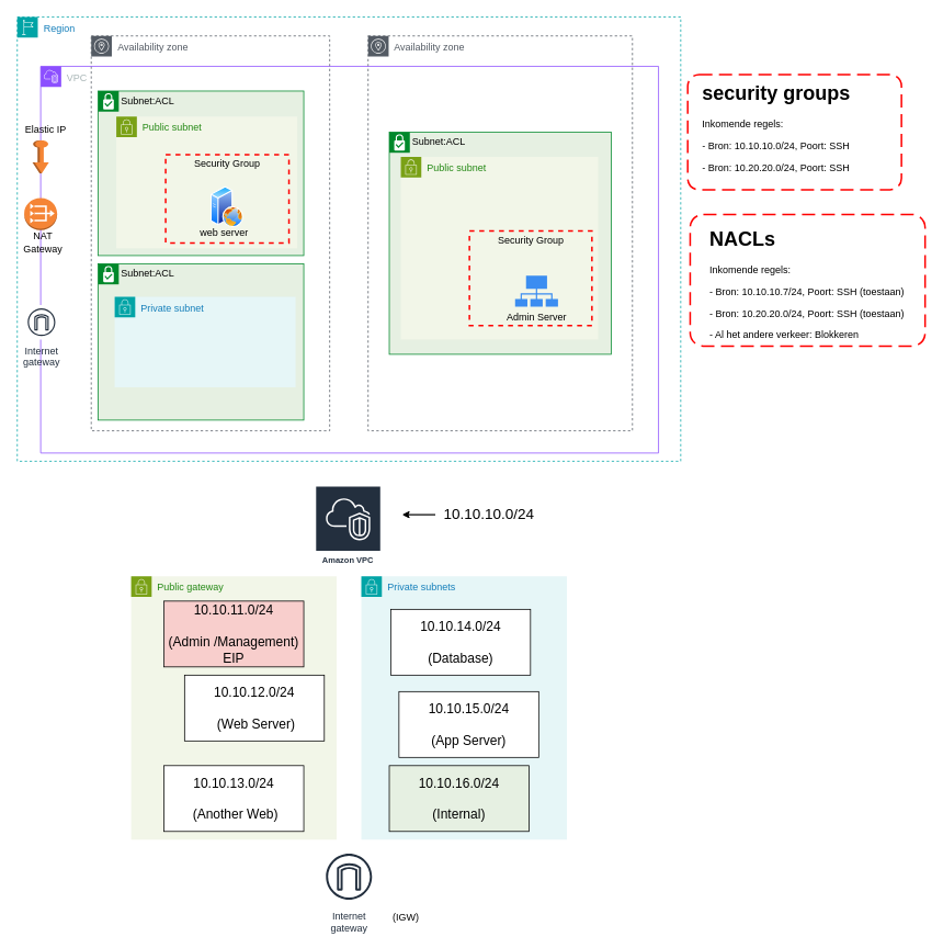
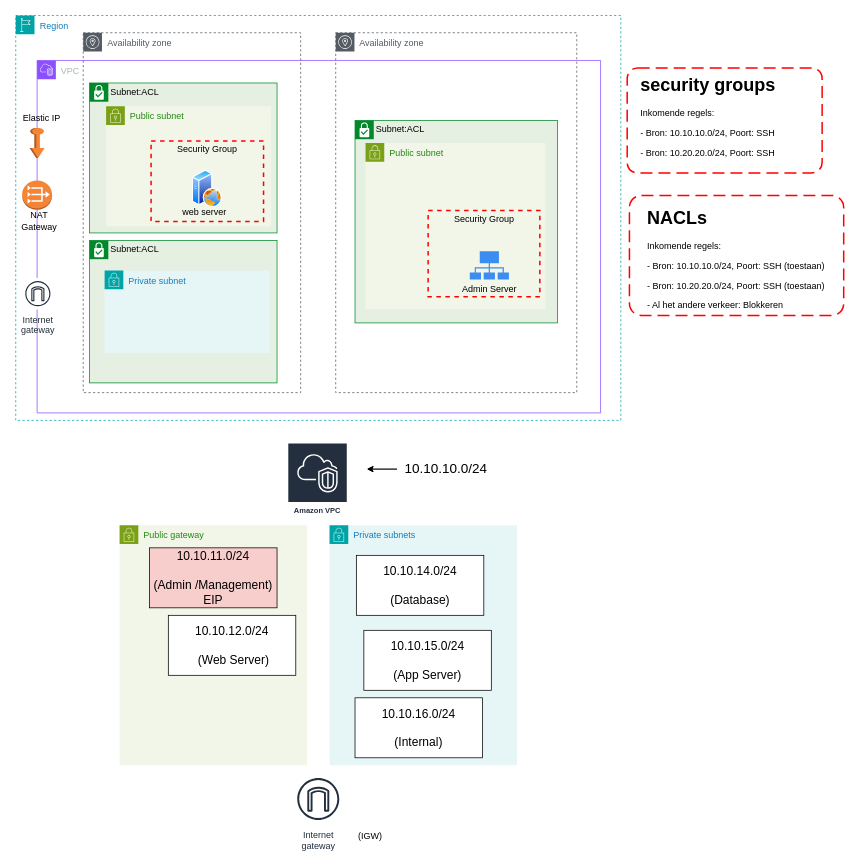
  <mxCell id="0" />
  <mxCell id="1" parent="0" />
  <mxCell id="2" value="Region" style="points=[[0,0],[0.25,0],[0.5,0],[0.75,0],[1,0],[1,0.25],[1,0.5],[1,0.75],[1,1],[0.75,1],[0.5,1],[0.25,1],[0,1],[0,0.75],[0,0.5],[0,0.25]];outlineConnect=0;gradientColor=none;html=1;whiteSpace=wrap;fontSize=12;fontStyle=0;container=1;pointerEvents=0;collapsible=0;recursiveResize=0;shape=mxgraph.aws4.group;grIcon=mxgraph.aws4.group_region;strokeColor=#00A4A6;fillColor=none;verticalAlign=top;align=left;spacingLeft=30;fontColor=#147EBA;dashed=1;" parent="1" vertex="1"><mxGeometry x="20.5" y="20" width="807" height="540" as="geometry" /></mxCell>
  <mxCell id="3" value="" style="sketch=0;html=1;aspect=fixed;strokeColor=none;shadow=0;fillColor=#3B8DF1;verticalAlign=top;labelPosition=center;verticalLabelPosition=bottom;shape=mxgraph.gcp2.connected" parent="2" vertex="1"><mxGeometry x="550" y="263" width="55.56" height="40" as="geometry" /></mxCell>
  <mxCell id="4" value="Admin server" style="text;html=1;strokeColor=none;fillColor=none;align=center;verticalAlign=middle;whiteSpace=wrap;rounded=0;" parent="2" vertex="1"><mxGeometry x="539.78" y="302" width="76" height="30" as="geometry" /></mxCell>
  <mxCell id="5" value="Availability zone" style="sketch=0;outlineConnect=0;gradientColor=none;html=1;whiteSpace=wrap;fontSize=12;fontStyle=0;shape=mxgraph.aws4.group;grIcon=mxgraph.aws4.group_availability_zone;strokeColor=#545B64;fillColor=none;verticalAlign=top;align=left;spacingLeft=30;fontColor=#545B64;dashed=1;" parent="2" vertex="1"><mxGeometry x="426.75" y="23" width="321.5" height="480" as="geometry" /></mxCell>
  <mxCell id="6" value="Availability zone" style="sketch=0;outlineConnect=0;gradientColor=none;html=1;whiteSpace=wrap;fontSize=12;fontStyle=0;shape=mxgraph.aws4.group;grIcon=mxgraph.aws4.group_availability_zone;strokeColor=#545B64;fillColor=none;verticalAlign=top;align=left;spacingLeft=30;fontColor=#545B64;dashed=1;" parent="2" vertex="1"><mxGeometry x="90" y="23" width="290" height="480" as="geometry" /></mxCell>
  <mxCell id="7" value="VPC&lt;br&gt;" style="points=[[0,0],[0.25,0],[0.5,0],[0.75,0],[1,0],[1,0.25],[1,0.5],[1,0.75],[1,1],[0.75,1],[0.5,1],[0.25,1],[0,1],[0,0.75],[0,0.5],[0,0.25]];outlineConnect=0;gradientColor=none;html=1;whiteSpace=wrap;fontSize=12;fontStyle=0;container=1;pointerEvents=0;collapsible=0;recursiveResize=0;shape=mxgraph.aws4.group;grIcon=mxgraph.aws4.group_vpc2;strokeColor=#8C4FFF;fillColor=none;verticalAlign=top;align=left;spacingLeft=30;fontColor=#AAB7B8;dashed=0;" parent="2" vertex="1"><mxGeometry x="28.5" y="60" width="751.5" height="470" as="geometry" /></mxCell>
  <mxCell id="8" value="Subnet:ACL" style="shape=mxgraph.ibm.box;prType=subnet;fontStyle=0;verticalAlign=top;align=left;spacingLeft=32;spacingTop=4;fillColor=#E6F0E2;rounded=0;whiteSpace=wrap;html=1;strokeColor=#00882B;strokeWidth=1;dashed=0;container=1;spacing=-4;collapsible=0;expand=0;recursiveResize=0;" vertex="1" parent="7"><mxGeometry x="70" y="30" width="250" height="200" as="geometry" /></mxCell>
  <mxCell id="9" value="Public subnet" style="points=[[0,0],[0.25,0],[0.5,0],[0.75,0],[1,0],[1,0.25],[1,0.5],[1,0.75],[1,1],[0.75,1],[0.5,1],[0.25,1],[0,1],[0,0.75],[0,0.5],[0,0.25]];outlineConnect=0;gradientColor=none;html=1;whiteSpace=wrap;fontSize=12;fontStyle=0;container=1;pointerEvents=0;collapsible=0;recursiveResize=0;shape=mxgraph.aws4.group;grIcon=mxgraph.aws4.group_security_group;grStroke=0;strokeColor=#7AA116;fillColor=#F2F6E8;verticalAlign=top;align=left;spacingLeft=30;fontColor=#248814;dashed=0;" parent="8" vertex="1"><mxGeometry x="22" y="31" width="220" height="160" as="geometry" /></mxCell>
  <mxCell id="10" value="Security Group" style="fontStyle=0;verticalAlign=top;align=center;spacingTop=-2;fillColor=none;rounded=0;whiteSpace=wrap;html=1;strokeColor=#FF0000;strokeWidth=2;dashed=1;container=1;collapsible=0;expand=0;recursiveResize=0;" parent="9" vertex="1"><mxGeometry x="60" y="46.25" width="150" height="107.5" as="geometry" /></mxCell>
  <mxCell id="11" value="" style="image;aspect=fixed;perimeter=ellipsePerimeter;html=1;align=center;shadow=0;dashed=0;spacingTop=3;image=img/lib/active_directory/web_server.svg;" parent="10" vertex="1"><mxGeometry x="55" y="38.75" width="40" height="50" as="geometry" /></mxCell>
  <mxCell id="12" value="web server" style="text;html=1;strokeColor=none;fillColor=none;align=center;verticalAlign=middle;whiteSpace=wrap;rounded=0;" parent="10" vertex="1"><mxGeometry x="34" y="80.75" width="75" height="30" as="geometry" /></mxCell>
  <mxCell id="13" value="Subnet:ACL" style="shape=mxgraph.ibm.box;prType=subnet;fontStyle=0;verticalAlign=top;align=left;spacingLeft=32;spacingTop=4;fillColor=#E6F0E2;rounded=0;whiteSpace=wrap;html=1;strokeColor=#00882B;strokeWidth=1;dashed=0;container=1;spacing=-4;collapsible=0;expand=0;recursiveResize=0;" vertex="1" parent="8"><mxGeometry y="210" width="250" height="190" as="geometry" /></mxCell>
  <mxCell id="14" value="Private subnet" style="points=[[0,0],[0.25,0],[0.5,0],[0.75,0],[1,0],[1,0.25],[1,0.5],[1,0.75],[1,1],[0.75,1],[0.5,1],[0.25,1],[0,1],[0,0.75],[0,0.5],[0,0.25]];outlineConnect=0;gradientColor=none;html=1;whiteSpace=wrap;fontSize=12;fontStyle=0;container=1;pointerEvents=0;collapsible=0;recursiveResize=0;shape=mxgraph.aws4.group;grIcon=mxgraph.aws4.group_security_group;grStroke=0;strokeColor=#00A4A6;fillColor=#E6F6F7;verticalAlign=top;align=left;spacingLeft=30;fontColor=#147EBA;dashed=0;" parent="13" vertex="1"><mxGeometry x="20" y="40" width="220" height="110" as="geometry" /></mxCell>
  <mxCell id="15" value="" style="outlineConnect=0;dashed=0;verticalLabelPosition=bottom;verticalAlign=top;align=center;html=1;shape=mxgraph.aws3.vpc_nat_gateway;fillColor=#F58536;gradientColor=none;" vertex="1" parent="7"><mxGeometry x="-20" y="160" width="40" height="39" as="geometry" /></mxCell>
  <mxCell id="16" value="NAT Gateway" style="text;html=1;strokeColor=none;fillColor=none;align=center;verticalAlign=middle;whiteSpace=wrap;rounded=0;" vertex="1" parent="7"><mxGeometry x="-27" y="199" width="60" height="30" as="geometry" /></mxCell>
  <mxCell id="17" value="Internet&#10;gateway" style="sketch=0;outlineConnect=0;fontColor=#232F3E;gradientColor=none;strokeColor=#232F3E;fillColor=#ffffff;dashed=0;verticalLabelPosition=bottom;verticalAlign=top;align=center;html=1;fontSize=12;fontStyle=0;aspect=fixed;shape=mxgraph.aws4.resourceIcon;resIcon=mxgraph.aws4.internet_gateway;" vertex="1" parent="7"><mxGeometry x="-20" y="290" width="42" height="42" as="geometry" /></mxCell>
  <mxCell id="18" value="Elastic IP" style="text;html=1;align=center;verticalAlign=middle;resizable=0;points=[];autosize=1;strokeColor=none;fillColor=none;" vertex="1" parent="7"><mxGeometry x="-29" y="62" width="70" height="30" as="geometry" /></mxCell>
  <mxCell id="19" value="Subnet:ACL" style="shape=mxgraph.ibm.box;prType=subnet;fontStyle=0;verticalAlign=top;align=left;spacingLeft=32;spacingTop=4;fillColor=#E6F0E2;rounded=0;whiteSpace=wrap;html=1;strokeColor=#00882B;strokeWidth=1;dashed=0;container=1;spacing=-4;collapsible=0;expand=0;recursiveResize=0;" parent="2" vertex="1"><mxGeometry x="452.5" y="140" width="270" height="270" as="geometry" /></mxCell>
  <mxCell id="20" value="Public subnet" style="points=[[0,0],[0.25,0],[0.5,0],[0.75,0],[1,0],[1,0.25],[1,0.5],[1,0.75],[1,1],[0.75,1],[0.5,1],[0.25,1],[0,1],[0,0.75],[0,0.5],[0,0.25]];outlineConnect=0;gradientColor=none;html=1;whiteSpace=wrap;fontSize=12;fontStyle=0;container=1;pointerEvents=0;collapsible=0;recursiveResize=0;shape=mxgraph.aws4.group;grIcon=mxgraph.aws4.group_security_group;grStroke=0;strokeColor=#7AA116;fillColor=#F2F6E8;verticalAlign=top;align=left;spacingLeft=30;fontColor=#248814;dashed=0;" parent="19" vertex="1"><mxGeometry x="14" y="30" width="240" height="222" as="geometry" /></mxCell>
  <mxCell id="21" value="Security Group" style="fontStyle=0;verticalAlign=top;align=center;spacingTop=-2;fillColor=none;rounded=0;whiteSpace=wrap;html=1;strokeColor=#FF0000;strokeWidth=2;dashed=1;container=1;collapsible=0;expand=0;recursiveResize=0;" parent="19" vertex="1"><mxGeometry x="97.5" y="120" width="149" height="115" as="geometry" /></mxCell>
  <mxCell id="22" value="" style="sketch=0;html=1;aspect=fixed;strokeColor=none;shadow=0;fillColor=#3B8DF1;verticalAlign=top;labelPosition=center;verticalLabelPosition=bottom;shape=mxgraph.gcp2.connected" vertex="1" parent="21"><mxGeometry x="55.56" y="54.5" width="52.17" height="37.56" as="geometry" /></mxCell>
  <mxCell id="23" value="Admin Server" style="text;html=1;align=center;verticalAlign=middle;resizable=0;points=[];autosize=1;strokeColor=none;fillColor=none;" vertex="1" parent="21"><mxGeometry x="31.64" y="90" width="100" height="30" as="geometry" /></mxCell>
  <mxCell id="24" value="" style="outlineConnect=0;dashed=0;verticalLabelPosition=bottom;verticalAlign=top;align=center;html=1;shape=mxgraph.aws3.elastic_ip;fillColor=#F58534;gradientColor=none;rotation=90;" vertex="1" parent="2"><mxGeometry x="8.5" y="160" width="40" height="20" as="geometry" /></mxCell>
  <mxCell id="25" value="" style="group" parent="1" vertex="1" connectable="0"><mxGeometry x="836" y="90" width="260" height="140" as="geometry" /></mxCell>
  <mxCell id="26" value="" style="rounded=1;arcSize=10;dashed=1;strokeColor=#ff0000;fillColor=none;gradientColor=none;dashPattern=8 4;strokeWidth=2;movable=1;resizable=1;rotatable=1;deletable=1;editable=1;locked=0;connectable=1;" parent="25" vertex="1"><mxGeometry width="260" height="140" as="geometry" /></mxCell>
  <mxCell id="27" value="&lt;h1&gt;security groups&lt;/h1&gt;&lt;p&gt;Inkomende regels:&lt;/p&gt;&lt;p&gt;- Bron: 10.10.10.0/24, Poort: SSH&lt;/p&gt;&lt;p&gt;- Bron: 10.20.20.0/24, Poort: SSH&lt;/p&gt;&lt;div&gt;&lt;br&gt;&lt;/div&gt;" style="text;html=1;strokeColor=none;fillColor=none;spacing=5;spacingTop=-20;whiteSpace=wrap;overflow=hidden;rounded=0;movable=1;resizable=1;rotatable=1;deletable=1;editable=1;locked=0;connectable=1;" parent="25" vertex="1"><mxGeometry x="12.5" y="2.5" width="235" height="135" as="geometry" /></mxCell>
  <mxCell id="28" value="" style="group" parent="1" vertex="1" connectable="0"><mxGeometry x="839" y="260" width="285.75" height="170" as="geometry" /></mxCell>
- <mxCell id="29" value="&lt;h1&gt;NACLs&lt;/h1&gt;&lt;p&gt;Inkomende regels:&lt;/p&gt;&lt;p&gt;- Bron: 10.10.10.7/24, Poort: SSH (toestaan)&lt;/p&gt;&lt;p&gt;- Bron: 10.20.20.0/24, Poort: SSH (toestaan)&lt;/p&gt;&lt;p&gt;- Al het andere verkeer: Blokkeren&lt;/p&gt;&lt;div&gt;&lt;br&gt;&lt;/div&gt;" style="text;html=1;strokeColor=none;fillColor=none;spacing=5;spacingTop=-20;whiteSpace=wrap;overflow=hidden;rounded=0;" parent="28" vertex="1"><mxGeometry x="19" y="10" width="251" height="160" as="geometry" /></mxCell>
+ <mxCell id="29" value="&lt;h1&gt;NACLs&lt;/h1&gt;&lt;p&gt;Inkomende regels:&lt;/p&gt;&lt;p&gt;- Bron: 10.10.10.0/24, Poort: SSH (toestaan)&lt;/p&gt;&lt;p&gt;- Bron: 10.20.20.0/24, Poort: SSH (toestaan)&lt;/p&gt;&lt;p&gt;- Al het andere verkeer: Blokkeren&lt;/p&gt;&lt;div&gt;&lt;br&gt;&lt;/div&gt;" style="text;html=1;strokeColor=none;fillColor=none;spacing=5;spacingTop=-20;whiteSpace=wrap;overflow=hidden;rounded=0;" parent="28" vertex="1"><mxGeometry x="19" y="10" width="251" height="160" as="geometry" /></mxCell>
  <mxCell id="30" value="" style="rounded=1;arcSize=10;dashed=1;strokeColor=#ff0000;fillColor=none;gradientColor=none;dashPattern=8 4;strokeWidth=2;" parent="28" vertex="1"><mxGeometry width="285.75" height="160" as="geometry" /></mxCell>
  <mxCell id="31" value="Amazon VPC" style="sketch=0;outlineConnect=0;fontColor=#232F3E;gradientColor=none;strokeColor=#ffffff;fillColor=#232F3E;dashed=0;verticalLabelPosition=middle;verticalAlign=bottom;align=center;html=1;whiteSpace=wrap;fontSize=10;fontStyle=1;spacing=3;shape=mxgraph.aws4.productIcon;prIcon=mxgraph.aws4.vpc;" parent="1" vertex="1"><mxGeometry x="383" y="590" width="80" height="100" as="geometry" /></mxCell>
  <mxCell id="32" value="Internet&#10;gateway" style="sketch=0;outlineConnect=0;fontColor=#232F3E;gradientColor=none;strokeColor=#232F3E;fillColor=#ffffff;dashed=0;verticalLabelPosition=bottom;verticalAlign=top;align=center;html=1;fontSize=12;fontStyle=0;aspect=fixed;shape=mxgraph.aws4.resourceIcon;resIcon=mxgraph.aws4.internet_gateway;" parent="1" vertex="1"><mxGeometry x="389" y="1030" width="70" height="70" as="geometry" /></mxCell>
  <mxCell id="33" value="Public gateway" style="points=[[0,0],[0.25,0],[0.5,0],[0.75,0],[1,0],[1,0.25],[1,0.5],[1,0.75],[1,1],[0.75,1],[0.5,1],[0.25,1],[0,1],[0,0.75],[0,0.5],[0,0.25]];outlineConnect=0;gradientColor=none;html=1;whiteSpace=wrap;fontSize=12;fontStyle=0;container=1;pointerEvents=0;collapsible=0;recursiveResize=0;shape=mxgraph.aws4.group;grIcon=mxgraph.aws4.group_security_group;grStroke=0;strokeColor=#7AA116;fillColor=#F2F6E8;verticalAlign=top;align=left;spacingLeft=30;fontColor=#248814;dashed=0;" parent="1" vertex="1"><mxGeometry x="159" y="700" width="250" height="320" as="geometry" /></mxCell>
  <mxCell id="34" value="&lt;font style=&quot;font-size: 16px;&quot;&gt;10.10.11.0/24&lt;br&gt;&lt;br&gt;(Admin /Management)&lt;br&gt;EIP&lt;br&gt;&lt;/font&gt;" style="whiteSpace=wrap;html=1;align=center;treeFolding=1;treeMoving=1;newEdgeStyle={&quot;edgeStyle&quot;:&quot;elbowEdgeStyle&quot;,&quot;startArrow&quot;:&quot;none&quot;,&quot;endArrow&quot;:&quot;none&quot;};fillColor=#f8cecc;" parent="33" vertex="1"><mxGeometry x="40" y="30" width="170" height="80" as="geometry" /></mxCell>
  <mxCell id="35" value="&lt;font style=&quot;font-size: 16px;&quot;&gt;10.10.12.0/24&lt;br&gt;&lt;br&gt;&amp;nbsp;(Web Server)&lt;/font&gt;" style="whiteSpace=wrap;html=1;align=center;treeFolding=1;treeMoving=1;newEdgeStyle={&quot;edgeStyle&quot;:&quot;elbowEdgeStyle&quot;,&quot;startArrow&quot;:&quot;none&quot;,&quot;endArrow&quot;:&quot;none&quot;};" parent="33" vertex="1"><mxGeometry x="65" y="120" width="170" height="80" as="geometry" /></mxCell>
- <mxCell id="36" value="&lt;font style=&quot;font-size: 16px;&quot;&gt;10.10.13.0/24&lt;br&gt;&lt;br&gt;&amp;nbsp;(Another Web)&lt;/font&gt;" style="whiteSpace=wrap;html=1;align=center;treeFolding=1;treeMoving=1;newEdgeStyle={&quot;edgeStyle&quot;:&quot;elbowEdgeStyle&quot;,&quot;startArrow&quot;:&quot;none&quot;,&quot;endArrow&quot;:&quot;none&quot;};" parent="33" vertex="1"><mxGeometry x="40" y="230" width="170" height="80" as="geometry" /></mxCell>
  <mxCell id="37" value="Private subnets" style="points=[[0,0],[0.25,0],[0.5,0],[0.75,0],[1,0],[1,0.25],[1,0.5],[1,0.75],[1,1],[0.75,1],[0.5,1],[0.25,1],[0,1],[0,0.75],[0,0.5],[0,0.25]];outlineConnect=0;gradientColor=none;html=1;whiteSpace=wrap;fontSize=12;fontStyle=0;container=1;pointerEvents=0;collapsible=0;recursiveResize=0;shape=mxgraph.aws4.group;grIcon=mxgraph.aws4.group_security_group;grStroke=0;strokeColor=#00A4A6;fillColor=#E6F6F7;verticalAlign=top;align=left;spacingLeft=30;fontColor=#147EBA;dashed=0;" parent="1" vertex="1"><mxGeometry x="439" y="700" width="250" height="320" as="geometry" /></mxCell>
  <mxCell id="38" value="&lt;font style=&quot;font-size: 16px;&quot;&gt;10.10.14.0/24&lt;br&gt;&lt;br&gt;(Database)&lt;/font&gt;" style="whiteSpace=wrap;html=1;align=center;treeFolding=1;treeMoving=1;newEdgeStyle={&quot;edgeStyle&quot;:&quot;elbowEdgeStyle&quot;,&quot;startArrow&quot;:&quot;none&quot;,&quot;endArrow&quot;:&quot;none&quot;};" parent="37" vertex="1"><mxGeometry x="35.78" y="40" width="170" height="80" as="geometry" /></mxCell>
  <mxCell id="39" value="&lt;font style=&quot;font-size: 16px;&quot;&gt;10.10.15.0/24&lt;br&gt;&lt;br&gt;(App Server)&lt;/font&gt;" style="whiteSpace=wrap;html=1;align=center;treeFolding=1;treeMoving=1;newEdgeStyle={&quot;edgeStyle&quot;:&quot;elbowEdgeStyle&quot;,&quot;startArrow&quot;:&quot;none&quot;,&quot;endArrow&quot;:&quot;none&quot;};" parent="37" vertex="1"><mxGeometry x="45.78" y="140" width="170" height="80" as="geometry" /></mxCell>
- <mxCell id="40" value="&lt;font style=&quot;font-size: 16px;&quot;&gt;10.10.16.0/24&lt;br&gt;&lt;br&gt;(Internal)&lt;/font&gt;" style="whiteSpace=wrap;html=1;align=center;treeFolding=1;treeMoving=1;newEdgeStyle={&quot;edgeStyle&quot;:&quot;elbowEdgeStyle&quot;,&quot;startArrow&quot;:&quot;none&quot;,&quot;endArrow&quot;:&quot;none&quot;};fillColor=#e6f0e2;" parent="37" vertex="1"><mxGeometry x="34" y="230" width="170" height="80" as="geometry" /></mxCell>
+ <mxCell id="40" value="&lt;font style=&quot;font-size: 16px;&quot;&gt;10.10.16.0/24&lt;br&gt;&lt;br&gt;(Internal)&lt;/font&gt;" style="whiteSpace=wrap;html=1;align=center;treeFolding=1;treeMoving=1;newEdgeStyle={&quot;edgeStyle&quot;:&quot;elbowEdgeStyle&quot;,&quot;startArrow&quot;:&quot;none&quot;,&quot;endArrow&quot;:&quot;none&quot;};" parent="37" vertex="1"><mxGeometry x="34" y="230" width="170" height="80" as="geometry" /></mxCell>
  <mxCell id="41" value="" style="edgeStyle=orthogonalEdgeStyle;rounded=0;orthogonalLoop=1;jettySize=auto;html=1;" parent="1" source="43" edge="1"><mxGeometry relative="1" as="geometry"><mxPoint x="489" y="625" as="targetPoint" /></mxGeometry></mxCell>
  <mxCell id="42" style="edgeStyle=orthogonalEdgeStyle;rounded=0;orthogonalLoop=1;jettySize=auto;html=1;" parent="1" source="43" edge="1"><mxGeometry relative="1" as="geometry"><mxPoint x="489" y="625" as="targetPoint" /></mxGeometry></mxCell>
  <mxCell id="43" value="&lt;font style=&quot;font-size: 18px;&quot;&gt;10.10.10.0/24&lt;/font&gt;" style="text;html=1;align=center;verticalAlign=middle;resizable=0;points=[];autosize=1;strokeColor=none;fillColor=none;" parent="1" vertex="1"><mxGeometry x="529" y="610" width="130" height="30" as="geometry" /></mxCell>
  <mxCell id="44" value="(IGW)" style="text;html=1;align=center;verticalAlign=middle;resizable=0;points=[];autosize=1;strokeColor=none;fillColor=none;" parent="1" vertex="1"><mxGeometry x="463" y="1100" width="60" height="30" as="geometry" /></mxCell>
